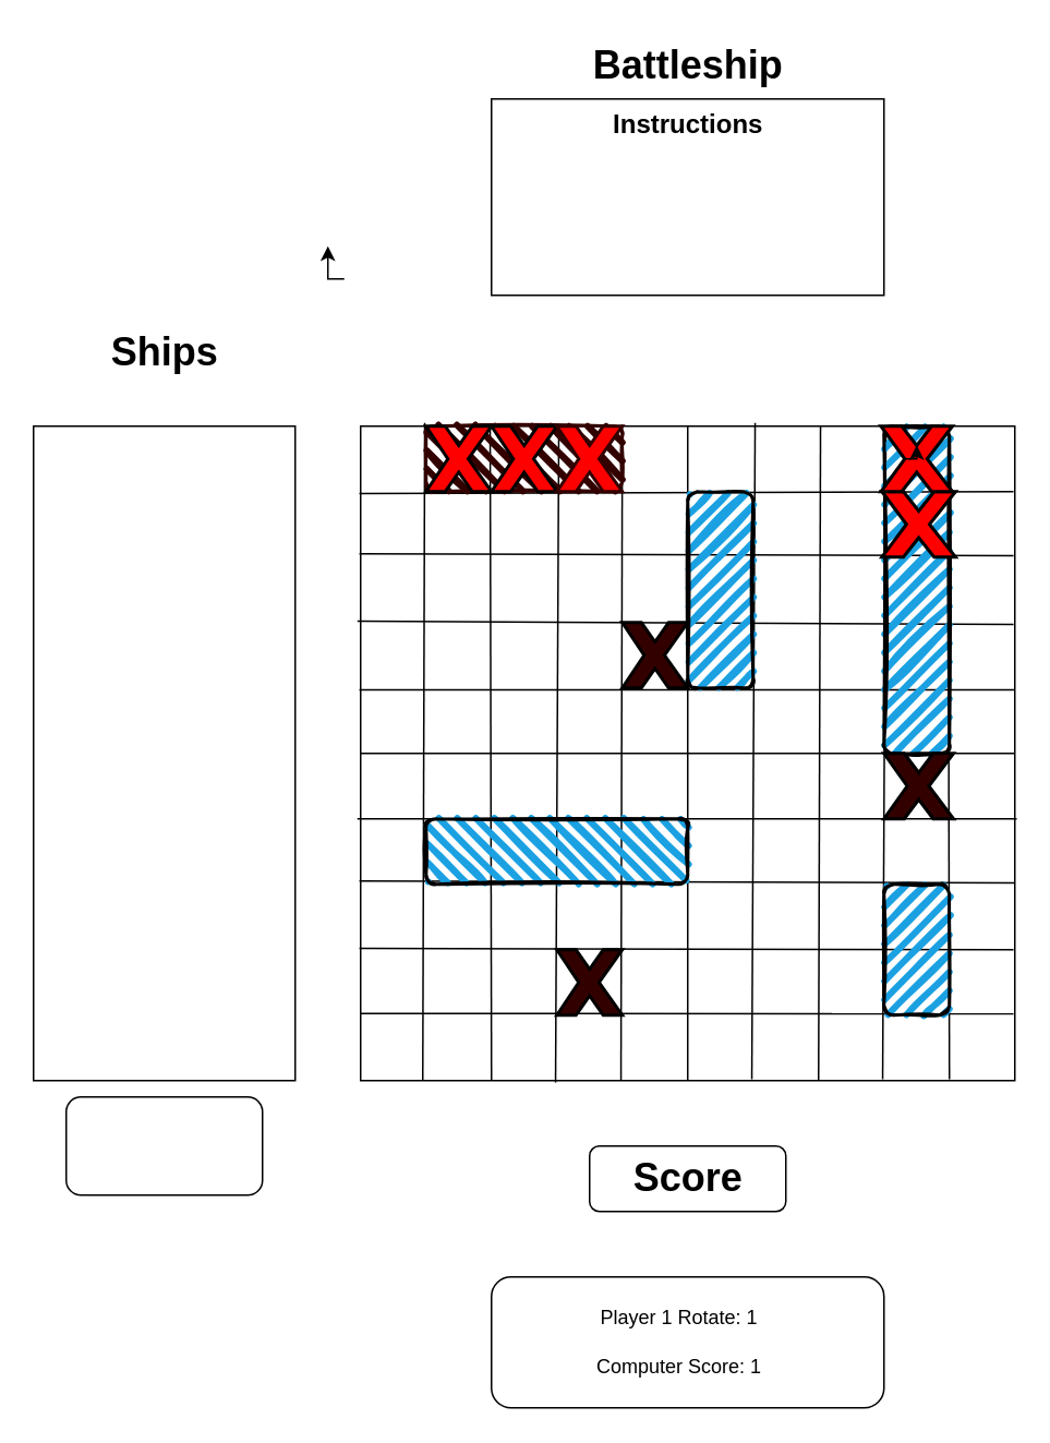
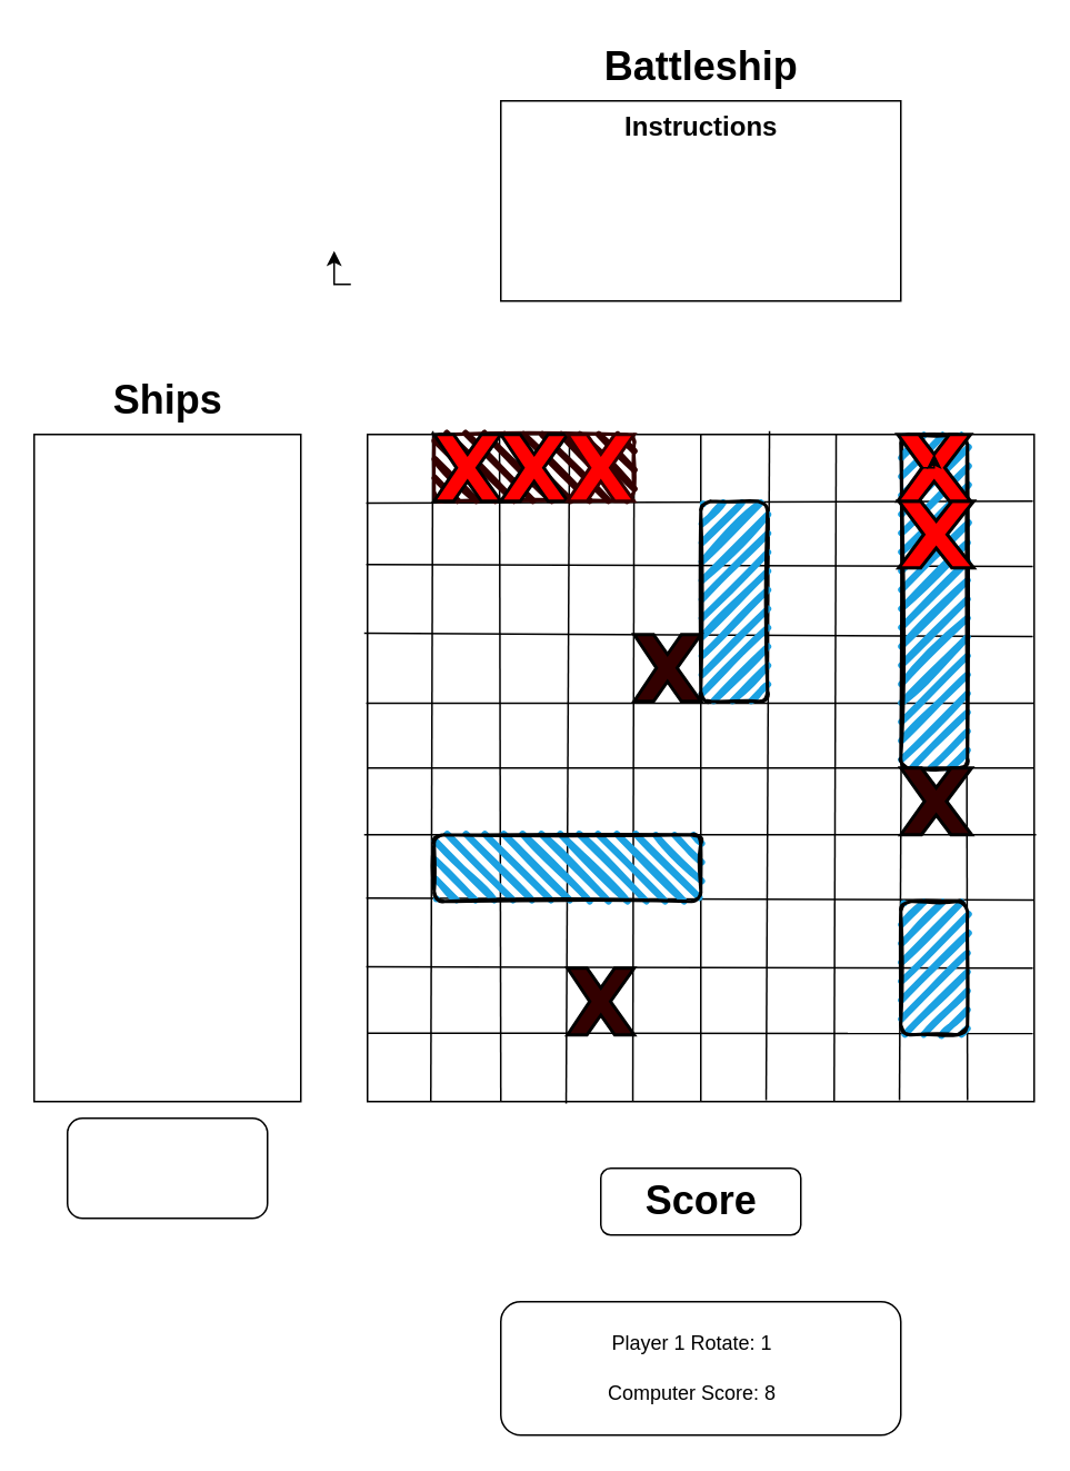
  <mxCell id="0" />
  <mxCell id="1" parent="0" />
  <mxCell id="2" style="edgeStyle=orthogonalEdgeStyle;rounded=0;orthogonalLoop=1;jettySize=auto;html=1;" edge="1" parent="1"><mxGeometry relative="1" as="geometry"><mxPoint x="200" y="150" as="targetPoint" /><mxPoint x="210" y="170" as="sourcePoint" /></mxGeometry></mxCell>
  <mxCell id="3" value="" style="whiteSpace=wrap;html=1;aspect=fixed;" vertex="1" parent="1"><mxGeometry x="220" y="260" width="400" height="400" as="geometry" /></mxCell>
  <mxCell id="4" value="" style="endArrow=none;html=1;rounded=0;entryX=0.5;entryY=0;entryDx=0;entryDy=0;exitX=0.5;exitY=1;exitDx=0;exitDy=0;" edge="1" parent="1" source="3" target="3"><mxGeometry width="50" height="50" relative="1" as="geometry"><mxPoint x="380" y="450" as="sourcePoint" /><mxPoint x="430" y="400" as="targetPoint" /><Array as="points"><mxPoint x="420" y="460" /></Array></mxGeometry></mxCell>
  <mxCell id="5" value="" style="endArrow=none;html=1;rounded=0;exitX=0.4;exitY=-0.002;exitDx=0;exitDy=0;exitPerimeter=0;entryX=0.398;entryY=1;entryDx=0;entryDy=0;entryPerimeter=0;" edge="1" parent="1" source="3" target="3"><mxGeometry width="50" height="50" relative="1" as="geometry"><mxPoint x="380" y="450" as="sourcePoint" /><mxPoint x="380" y="650" as="targetPoint" /></mxGeometry></mxCell>
  <mxCell id="6" value="" style="endArrow=none;html=1;rounded=0;exitX=0.298;exitY=1.003;exitDx=0;exitDy=0;exitPerimeter=0;entryX=0.303;entryY=-0.002;entryDx=0;entryDy=0;entryPerimeter=0;" edge="1" parent="1" source="3" target="3"><mxGeometry width="50" height="50" relative="1" as="geometry"><mxPoint x="380" y="450" as="sourcePoint" /><mxPoint x="340" y="300" as="targetPoint" /></mxGeometry></mxCell>
  <mxCell id="7" value="" style="endArrow=none;html=1;rounded=0;entryX=0.603;entryY=-0.005;entryDx=0;entryDy=0;entryPerimeter=0;exitX=0.598;exitY=0.998;exitDx=0;exitDy=0;exitPerimeter=0;" edge="1" parent="1" source="3" target="3"><mxGeometry width="50" height="50" relative="1" as="geometry"><mxPoint x="380" y="450" as="sourcePoint" /><mxPoint x="430" y="400" as="targetPoint" /></mxGeometry></mxCell>
  <mxCell id="8" value="" style="endArrow=none;html=1;rounded=0;exitX=0.2;exitY=1;exitDx=0;exitDy=0;exitPerimeter=0;entryX=0.198;entryY=-0.002;entryDx=0;entryDy=0;entryPerimeter=0;" edge="1" parent="1" source="3" target="3"><mxGeometry width="50" height="50" relative="1" as="geometry"><mxPoint x="380" y="450" as="sourcePoint" /><mxPoint x="300" y="310" as="targetPoint" /></mxGeometry></mxCell>
  <mxCell id="9" value="" style="endArrow=none;html=1;rounded=0;exitX=0.095;exitY=1;exitDx=0;exitDy=0;exitPerimeter=0;entryX=0.098;entryY=-0.005;entryDx=0;entryDy=0;entryPerimeter=0;" edge="1" parent="1" source="3" target="3"><mxGeometry width="50" height="50" relative="1" as="geometry"><mxPoint x="380" y="450" as="sourcePoint" /><mxPoint x="430" y="400" as="targetPoint" /></mxGeometry></mxCell>
  <mxCell id="10" value="" style="endArrow=none;html=1;rounded=0;entryX=0.703;entryY=0;entryDx=0;entryDy=0;entryPerimeter=0;exitX=0.7;exitY=1;exitDx=0;exitDy=0;exitPerimeter=0;" edge="1" parent="1" source="3" target="3"><mxGeometry width="50" height="50" relative="1" as="geometry"><mxPoint x="380" y="450" as="sourcePoint" /><mxPoint x="430" y="400" as="targetPoint" /></mxGeometry></mxCell>
  <mxCell id="11" value="" style="endArrow=none;html=1;rounded=0;entryX=0.803;entryY=0.003;entryDx=0;entryDy=0;entryPerimeter=0;exitX=0.798;exitY=0.998;exitDx=0;exitDy=0;exitPerimeter=0;" edge="1" parent="1" source="3" target="3"><mxGeometry width="50" height="50" relative="1" as="geometry"><mxPoint x="380" y="450" as="sourcePoint" /><mxPoint x="430" y="400" as="targetPoint" /></mxGeometry></mxCell>
  <mxCell id="12" value="" style="endArrow=none;html=1;rounded=0;entryX=0.898;entryY=0.003;entryDx=0;entryDy=0;entryPerimeter=0;exitX=0.9;exitY=0.998;exitDx=0;exitDy=0;exitPerimeter=0;" edge="1" parent="1" source="3" target="3"><mxGeometry width="50" height="50" relative="1" as="geometry"><mxPoint x="380" y="450" as="sourcePoint" /><mxPoint x="430" y="400" as="targetPoint" /></mxGeometry></mxCell>
  <mxCell id="13" value="" style="endArrow=none;html=1;rounded=0;entryX=0.998;entryY=0.1;entryDx=0;entryDy=0;entryPerimeter=0;exitX=-0.002;exitY=0.103;exitDx=0;exitDy=0;exitPerimeter=0;" edge="1" parent="1" source="3" target="3"><mxGeometry width="50" height="50" relative="1" as="geometry"><mxPoint x="240" y="300" as="sourcePoint" /><mxPoint x="430" y="400" as="targetPoint" /></mxGeometry></mxCell>
  <mxCell id="14" value="" style="endArrow=none;html=1;rounded=0;entryX=0.998;entryY=0.198;entryDx=0;entryDy=0;entryPerimeter=0;exitX=-0.002;exitY=0.195;exitDx=0;exitDy=0;exitPerimeter=0;" edge="1" parent="1" source="3" target="3"><mxGeometry width="50" height="50" relative="1" as="geometry"><mxPoint x="380" y="450" as="sourcePoint" /><mxPoint x="430" y="400" as="targetPoint" /></mxGeometry></mxCell>
  <mxCell id="15" value="" style="endArrow=none;html=1;rounded=0;entryX=0.998;entryY=0.303;entryDx=0;entryDy=0;entryPerimeter=0;exitX=-0.005;exitY=0.298;exitDx=0;exitDy=0;exitPerimeter=0;" edge="1" parent="1" source="3" target="3"><mxGeometry width="50" height="50" relative="1" as="geometry"><mxPoint x="240" y="381" as="sourcePoint" /><mxPoint x="430" y="400" as="targetPoint" /></mxGeometry></mxCell>
  <mxCell id="16" value="" style="endArrow=none;html=1;rounded=0;entryX=1;entryY=0.403;entryDx=0;entryDy=0;entryPerimeter=0;exitX=-0.002;exitY=0.403;exitDx=0;exitDy=0;exitPerimeter=0;" edge="1" parent="1" source="3" target="3"><mxGeometry width="50" height="50" relative="1" as="geometry"><mxPoint x="380" y="450" as="sourcePoint" /><mxPoint x="430" y="400" as="targetPoint" /></mxGeometry></mxCell>
  <mxCell id="17" value="" style="endArrow=none;html=1;rounded=0;entryX=1;entryY=0.5;entryDx=0;entryDy=0;exitX=0;exitY=0.5;exitDx=0;exitDy=0;" edge="1" parent="1" source="3" target="3"><mxGeometry width="50" height="50" relative="1" as="geometry"><mxPoint x="380" y="450" as="sourcePoint" /><mxPoint x="430" y="400" as="targetPoint" /></mxGeometry></mxCell>
  <mxCell id="18" value="" style="endArrow=none;html=1;rounded=0;entryX=1.003;entryY=0.6;entryDx=0;entryDy=0;entryPerimeter=0;exitX=-0.005;exitY=0.6;exitDx=0;exitDy=0;exitPerimeter=0;" edge="1" parent="1" source="3" target="3"><mxGeometry width="50" height="50" relative="1" as="geometry"><mxPoint x="240" y="500" as="sourcePoint" /><mxPoint x="430" y="400" as="targetPoint" /></mxGeometry></mxCell>
  <mxCell id="19" value="" style="endArrow=none;html=1;rounded=0;entryX=1;entryY=0.698;entryDx=0;entryDy=0;entryPerimeter=0;exitX=-0.002;exitY=0.695;exitDx=0;exitDy=0;exitPerimeter=0;" edge="1" parent="1" source="3" target="3"><mxGeometry width="50" height="50" relative="1" as="geometry"><mxPoint x="380" y="450" as="sourcePoint" /><mxPoint x="430" y="400" as="targetPoint" /></mxGeometry></mxCell>
  <mxCell id="20" value="" style="endArrow=none;html=1;rounded=0;entryX=0.998;entryY=0.8;entryDx=0;entryDy=0;entryPerimeter=0;exitX=-0.002;exitY=0.798;exitDx=0;exitDy=0;exitPerimeter=0;" edge="1" parent="1" source="3" target="3"><mxGeometry width="50" height="50" relative="1" as="geometry"><mxPoint x="380" y="450" as="sourcePoint" /><mxPoint x="430" y="400" as="targetPoint" /></mxGeometry></mxCell>
  <mxCell id="21" value="" style="endArrow=none;html=1;rounded=0;entryX=0.998;entryY=0.898;entryDx=0;entryDy=0;entryPerimeter=0;" edge="1" parent="1" target="3"><mxGeometry width="50" height="50" relative="1" as="geometry"><mxPoint x="220" y="619" as="sourcePoint" /><mxPoint x="430" y="400" as="targetPoint" /></mxGeometry></mxCell>
  <mxCell id="22" value="Battleship" style="text;strokeColor=none;fillColor=none;html=1;fontSize=24;fontStyle=1;verticalAlign=middle;align=center;" vertex="1" parent="1"><mxGeometry x="315" y="20" width="210" height="40" as="geometry" /></mxCell>
  <mxCell id="23" value="" style="rounded=1;whiteSpace=wrap;html=1;strokeWidth=2;fillWeight=4;hachureGap=8;hachureAngle=45;fillColor=#330000;sketch=1;strokeColor=#330000;" vertex="1" parent="1"><mxGeometry x="260" y="260" width="120" height="40" as="geometry" /></mxCell>
  <mxCell id="24" value="" style="rounded=1;whiteSpace=wrap;html=1;strokeWidth=2;fillWeight=4;hachureGap=8;hachureAngle=45;fillColor=#1ba1e2;sketch=1;direction=south;" vertex="1" parent="1"><mxGeometry x="420" y="300" width="40" height="120" as="geometry" /></mxCell>
  <mxCell id="25" value="" style="rounded=1;whiteSpace=wrap;html=1;strokeWidth=2;fillWeight=4;hachureGap=8;hachureAngle=45;fillColor=#1ba1e2;sketch=1;" vertex="1" parent="1"><mxGeometry x="260" y="500" width="160" height="40" as="geometry" /></mxCell>
  <mxCell id="26" value="" style="rounded=1;whiteSpace=wrap;html=1;strokeWidth=2;fillWeight=4;hachureGap=8;hachureAngle=45;fillColor=#1ba1e2;sketch=1;direction=south;" vertex="1" parent="1"><mxGeometry x="540" y="540" width="40" height="80" as="geometry" /></mxCell>
  <mxCell id="27" value="" style="rounded=1;whiteSpace=wrap;html=1;strokeWidth=2;fillWeight=4;hachureGap=8;hachureAngle=45;fillColor=#1ba1e2;sketch=1;direction=south;" vertex="1" parent="1"><mxGeometry x="540" y="260" width="40" height="200" as="geometry" /></mxCell>
  <mxCell id="28" value="" style="rounded=0;whiteSpace=wrap;html=1;direction=south;" vertex="1" parent="1"><mxGeometry x="20" y="260" width="160" height="400" as="geometry" /></mxCell>
- <mxCell id="29" value="Ships" style="text;strokeColor=none;fillColor=none;html=1;fontSize=24;fontStyle=1;verticalAlign=middle;align=center;" vertex="1" parent="1"><mxGeometry x="50" y="195" width="100" height="40" as="geometry" /></mxCell>
+ <mxCell id="29" value="Ships" style="text;strokeColor=none;fillColor=none;html=1;fontSize=24;fontStyle=1;verticalAlign=middle;align=center;" vertex="1" parent="1"><mxGeometry x="50" y="220" width="100" height="40" as="geometry" /></mxCell>
  <mxCell id="30" value="" style="rounded=1;whiteSpace=wrap;html=1;" vertex="1" parent="1"><mxGeometry x="360" y="700" width="120" height="40" as="geometry" /></mxCell>
  <mxCell id="31" value="Score" style="text;strokeColor=none;fillColor=none;html=1;fontSize=24;fontStyle=1;verticalAlign=middle;align=center;" vertex="1" parent="1"><mxGeometry x="360" y="700" width="120" height="40" as="geometry" /></mxCell>
  <mxCell id="32" value="" style="rounded=0;whiteSpace=wrap;html=1;" vertex="1" parent="1"><mxGeometry x="300" y="60" width="240" height="120" as="geometry" /></mxCell>
  <mxCell id="33" value="Instructions" style="text;strokeColor=none;fillColor=none;html=1;fontSize=16;fontStyle=1;verticalAlign=middle;align=center;" vertex="1" parent="1"><mxGeometry x="340" y="30" width="160" height="90" as="geometry" /></mxCell>
  <mxCell id="34" value="" style="rounded=1;whiteSpace=wrap;html=1;" vertex="1" parent="1"><mxGeometry x="40" y="670" width="120" height="60" as="geometry" /></mxCell>
  <mxCell id="35" value="" style="rounded=1;whiteSpace=wrap;html=1;" vertex="1" parent="1"><mxGeometry x="300" y="780" width="240" height="80" as="geometry" /></mxCell>
  <mxCell id="36" value="Player 1 Rotate: 1" style="text;html=1;strokeColor=none;fillColor=none;align=center;verticalAlign=middle;whiteSpace=wrap;rounded=0;strokeWidth=2;" vertex="1" parent="1"><mxGeometry x="330" y="790" width="170" height="30" as="geometry" /></mxCell>
- <mxCell id="37" value="Computer Score: 1" style="text;html=1;strokeColor=none;fillColor=none;align=center;verticalAlign=middle;whiteSpace=wrap;rounded=0;" vertex="1" parent="1"><mxGeometry x="335" y="820" width="160" height="30" as="geometry" /></mxCell>
+ <mxCell id="37" value="Computer Score: 8" style="text;html=1;strokeColor=none;fillColor=none;align=center;verticalAlign=middle;whiteSpace=wrap;rounded=0;" vertex="1" parent="1"><mxGeometry x="335" y="820" width="160" height="30" as="geometry" /></mxCell>
  <mxCell id="38" value="" style="verticalLabelPosition=bottom;verticalAlign=top;html=1;shape=mxgraph.basic.x;strokeWidth=2;fillColor=#330000;" vertex="1" parent="1"><mxGeometry x="340" y="580" width="40" height="40" as="geometry" /></mxCell>
  <mxCell id="39" value="" style="verticalLabelPosition=bottom;verticalAlign=top;html=1;shape=mxgraph.basic.x;strokeWidth=2;fillColor=#330000;" vertex="1" parent="1"><mxGeometry x="380" y="380" width="40" height="40" as="geometry" /></mxCell>
  <mxCell id="40" value="" style="verticalLabelPosition=bottom;verticalAlign=top;html=1;shape=mxgraph.basic.x;strokeWidth=2;fillColor=#330000;" vertex="1" parent="1"><mxGeometry x="540" y="460" width="42.5" height="40" as="geometry" /></mxCell>
  <mxCell id="41" value="" style="verticalLabelPosition=bottom;verticalAlign=top;html=1;shape=mxgraph.basic.x;strokeWidth=2;fillColor=#FF0000;" vertex="1" parent="1"><mxGeometry x="300" y="260" width="40" height="40" as="geometry" /></mxCell>
  <mxCell id="42" value="" style="verticalLabelPosition=bottom;verticalAlign=top;html=1;shape=mxgraph.basic.x;strokeWidth=2;fillColor=#FF0000;" vertex="1" parent="1"><mxGeometry x="260" y="260" width="40" height="40" as="geometry" /></mxCell>
  <mxCell id="43" value="" style="verticalLabelPosition=bottom;verticalAlign=top;html=1;shape=mxgraph.basic.x;strokeWidth=2;fillColor=#FF0000;" vertex="1" parent="1"><mxGeometry x="538.75" y="300" width="45" height="40" as="geometry" /></mxCell>
  <mxCell id="44" value="" style="verticalLabelPosition=bottom;verticalAlign=top;html=1;shape=mxgraph.basic.x;strokeWidth=2;fillColor=#FF0000;" vertex="1" parent="1"><mxGeometry x="538.13" y="260" width="43.75" height="40" as="geometry" /></mxCell>
  <mxCell id="45" style="edgeStyle=orthogonalEdgeStyle;rounded=0;orthogonalLoop=1;jettySize=auto;html=1;exitX=0.33;exitY=0.5;exitDx=0;exitDy=0;exitPerimeter=0;entryX=0.5;entryY=0.29;entryDx=0;entryDy=0;entryPerimeter=0;" edge="1" parent="1" source="44" target="44"><mxGeometry relative="1" as="geometry" /></mxCell>
  <mxCell id="46" value="" style="verticalLabelPosition=bottom;verticalAlign=top;html=1;shape=mxgraph.basic.x;strokeColor=#330000;strokeWidth=2;fillColor=#FF0000;" vertex="1" parent="1"><mxGeometry x="340" y="260" width="40" height="40" as="geometry" /></mxCell>
